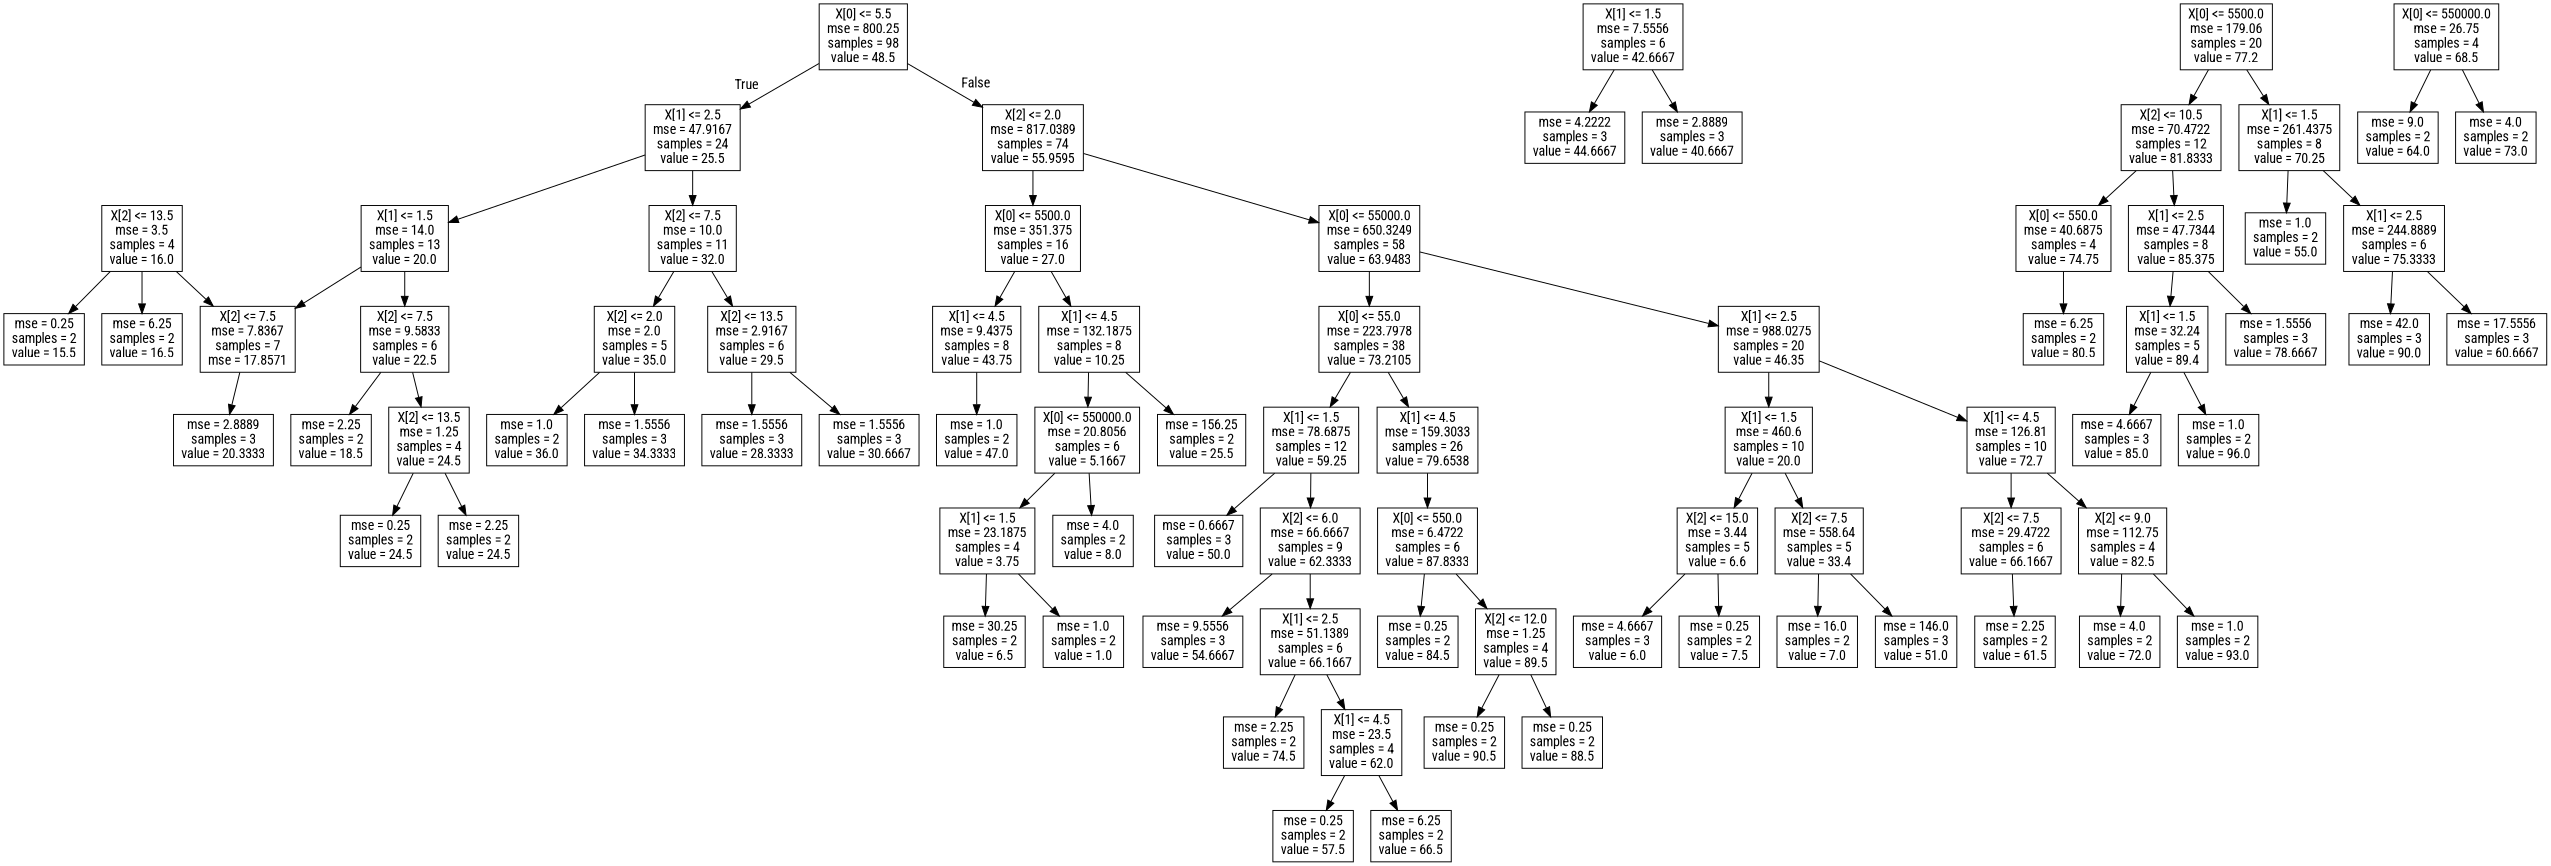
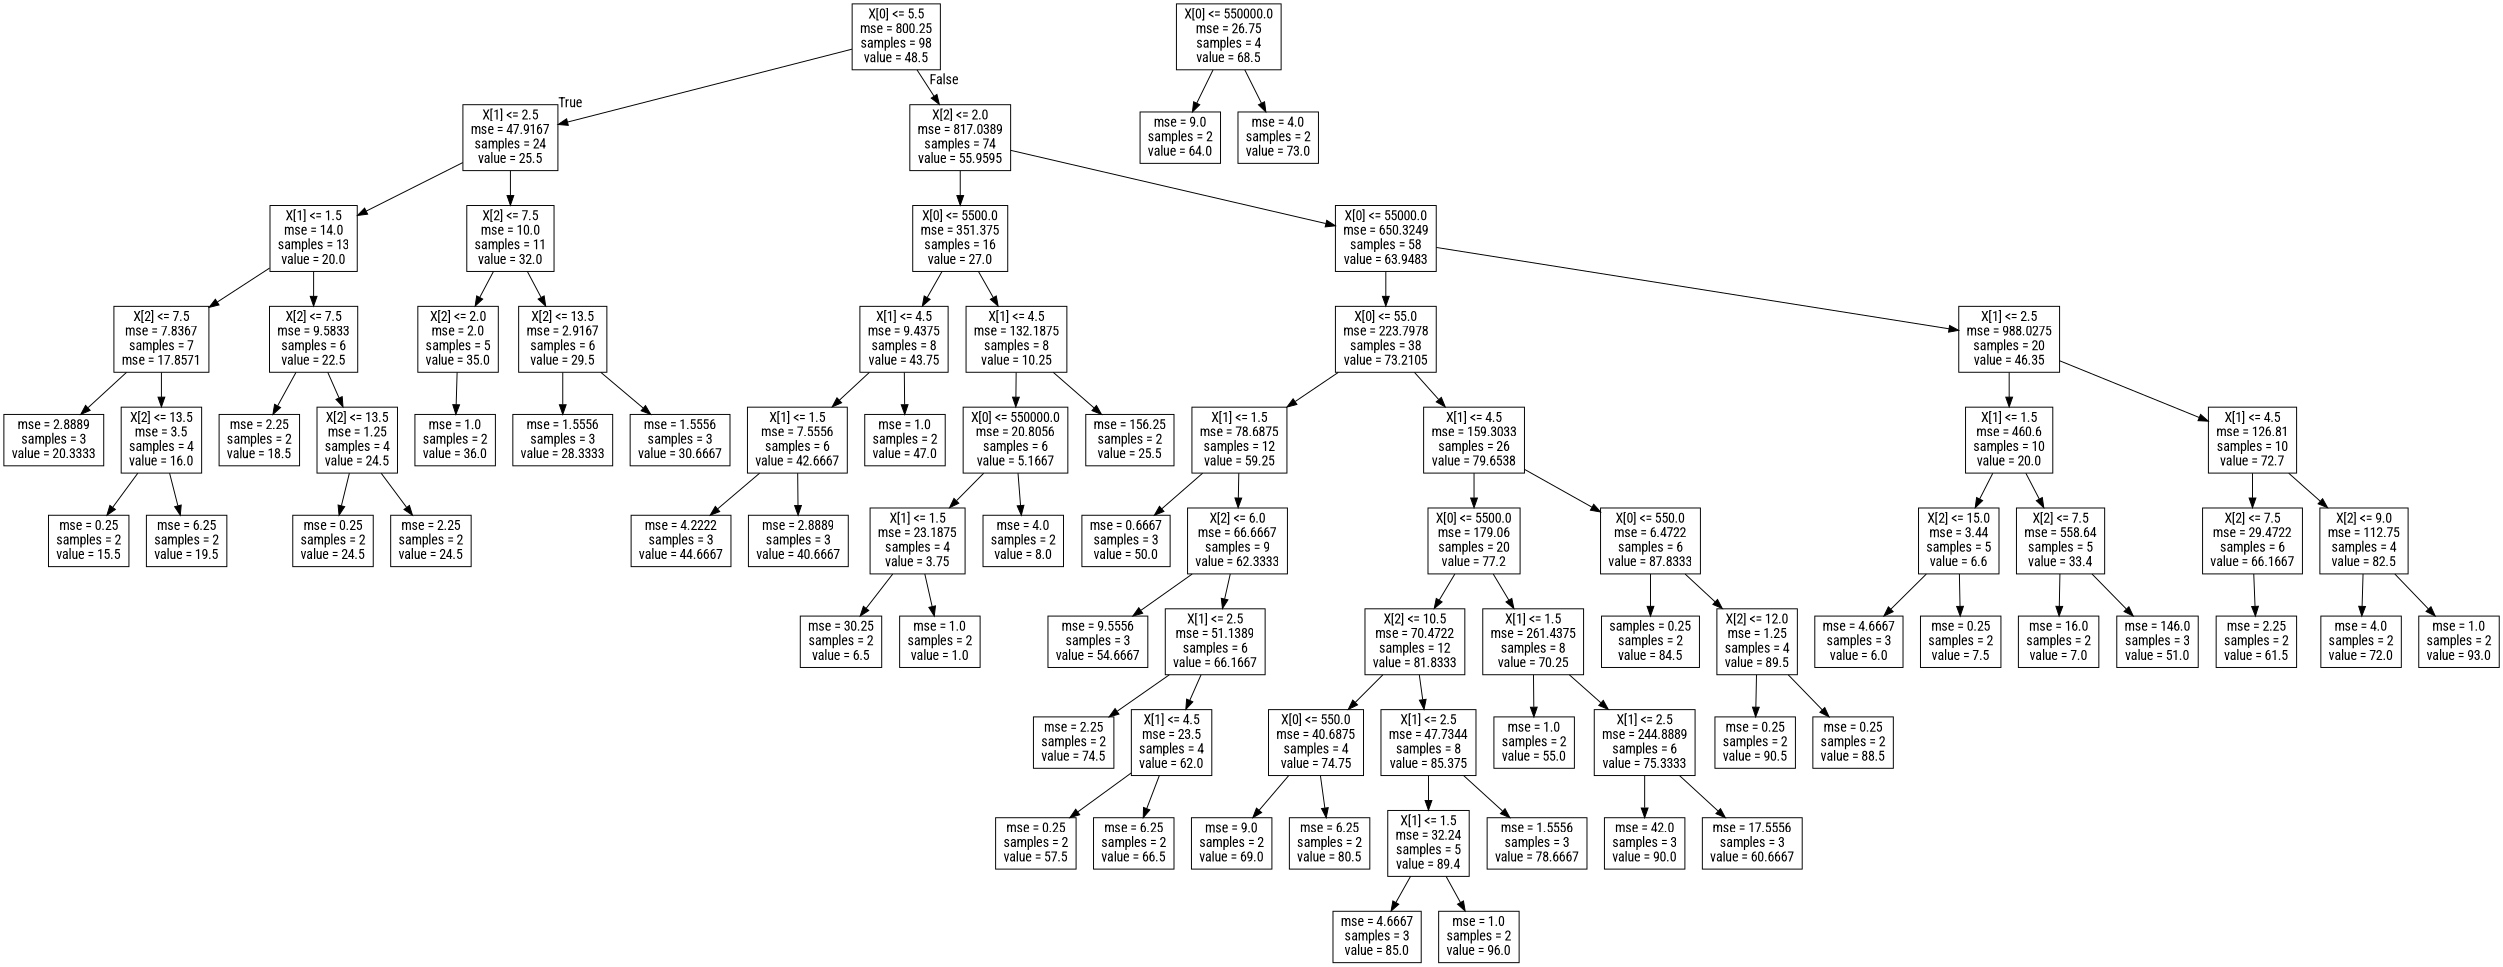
  digraph {
    fontname="Roboto Condensed"
    node [fontname="Roboto Condensed" shape=box]
    edge [fontname="Roboto Condensed"]
    n1 [label="X[0] <= 5.5\nmse = 800.25\nsamples = 98\nvalue = 48.5"]
    n2 [label="X[1] <= 2.5\nmse = 47.9167\nsamples = 24\nvalue = 25.5"]
    n3 [label="X[2] <= 2.0\nmse = 817.0389\nsamples = 74\nvalue = 55.9595"]
    n4 [label="X[1] <= 1.5\nmse = 14.0\nsamples = 13\nvalue = 20.0"]
    n5 [label="X[2] <= 7.5\nmse = 10.0\nsamples = 11\nvalue = 32.0"]
    n6 [label="X[0] <= 5500.0\nmse = 351.375\nsamples = 16\nvalue = 27.0"]
    n7 [label="X[0] <= 55000.0\nmse = 650.3249\nsamples = 58\nvalue = 63.9483"]
    n8 [label="X[2] <= 7.5\nmse = 7.8367\nsamples = 7\nmse = 17.8571"]
    n9 [label="X[2] <= 7.5\nmse = 9.5833\nsamples = 6\nvalue = 22.5"]
    n10 [label="X[2] <= 2.0\nmse = 2.0\nsamples = 5\nvalue = 35.0"]
    n11 [label="X[2] <= 13.5\nmse = 2.9167\nsamples = 6\nvalue = 29.5"]
    n12 [label="mse = 2.8889\nsamples = 3\nvalue = 20.3333"]
    n13 [label="X[2] <= 13.5\nmse = 3.5\nsamples = 4\nvalue = 16.0"]
    n14 [label="mse = 2.25\nsamples = 2\nvalue = 18.5"]
    n15 [label="X[2] <= 13.5\nmse = 1.25\nsamples = 4\nvalue = 24.5"]
    n16 [label="mse = 0.25\nsamples = 2\nvalue = 15.5"]
-   n17 [label="mse = 6.25\nsamples = 2\nvalue = 16.5"]
+   n17 [label="mse = 6.25\nsamples = 2\nvalue = 19.5"]
    n18 [label="mse = 0.25\nsamples = 2\nvalue = 24.5"]
    n19 [label="mse = 2.25\nsamples = 2\nvalue = 24.5"]
    n20 [label="mse = 1.0\nsamples = 2\nvalue = 36.0"]
-   n21 [label="mse = 1.5556\nsamples = 3\nvalue = 34.3333"]
    n22 [label="mse = 1.5556\nsamples = 3\nvalue = 28.3333"]
    n23 [label="mse = 1.5556\nsamples = 3\nvalue = 30.6667"]
    n24 [label="X[1] <= 4.5\nmse = 9.4375\nsamples = 8\nvalue = 43.75"]
    n25 [label="X[1] <= 4.5\nmse = 132.1875\nsamples = 8\nvalue = 10.25"]
    n26 [label="X[0] <= 55.0\nmse = 223.7978\nsamples = 38\nvalue = 73.2105"]
    n27 [label="X[1] <= 2.5\nmse = 988.0275\nsamples = 20\nvalue = 46.35"]
    n28 [label="X[1] <= 1.5\nmse = 7.5556\nsamples = 6\nvalue = 42.6667"]
    n29 [label="mse = 1.0\nsamples = 2\nvalue = 47.0"]
    n30 [label="X[0] <= 550000.0\nmse = 20.8056\nsamples = 6\nvalue = 5.1667"]
    n31 [label="mse = 156.25\nsamples = 2\nvalue = 25.5"]
    n32 [label="mse = 4.2222\nsamples = 3\nvalue = 44.6667"]
    n33 [label="mse = 2.8889\nsamples = 3\nvalue = 40.6667"]
    n34 [label="X[1] <= 1.5\nmse = 23.1875\nsamples = 4\nvalue = 3.75"]
    n35 [label="mse = 4.0\nsamples = 2\nvalue = 8.0"]
    n36 [label="mse = 30.25\nsamples = 2\nvalue = 6.5"]
    n37 [label="mse = 1.0\nsamples = 2\nvalue = 1.0"]
    n38 [label="X[1] <= 1.5\nmse = 78.6875\nsamples = 12\nvalue = 59.25"]
    n39 [label="X[1] <= 4.5\nmse = 159.3033\nsamples = 26\nvalue = 79.6538"]
    n40 [label="X[1] <= 1.5\nmse = 460.6\nsamples = 10\nvalue = 20.0"]
    n41 [label="X[1] <= 4.5\nmse = 126.81\nsamples = 10\nvalue = 72.7"]
    n42 [label="mse = 0.6667\nsamples = 3\nvalue = 50.0"]
    n43 [label="X[2] <= 6.0\nmse = 66.6667\nsamples = 9\nvalue = 62.3333"]
    n44 [label="X[0] <= 5500.0\nmse = 179.06\nsamples = 20\nvalue = 77.2"]
    n45 [label="X[0] <= 550.0\nmse = 6.4722\nsamples = 6\nvalue = 87.8333"]
    n46 [label="mse = 9.5556\nsamples = 3\nvalue = 54.6667"]
    n47 [label="X[1] <= 2.5\nmse = 51.1389\nsamples = 6\nvalue = 66.1667"]
    n48 [label="mse = 2.25\nsamples = 2\nvalue = 74.5"]
    n49 [label="X[1] <= 4.5\nmse = 23.5\nsamples = 4\nvalue = 62.0"]
    n50 [label="mse = 0.25\nsamples = 2\nvalue = 57.5"]
    n51 [label="mse = 6.25\nsamples = 2\nvalue = 66.5"]
    n52 [label="X[2] <= 10.5\nmse = 70.4722\nsamples = 12\nvalue = 81.8333"]
    n53 [label="X[1] <= 1.5\nmse = 261.4375\nsamples = 8\nvalue = 70.25"]
-   n54 [label="mse = 0.25\nsamples = 2\nvalue = 84.5"]
+   n54 [label="samples = 0.25\nsamples = 2\nvalue = 84.5"]
    n55 [label="X[2] <= 12.0\nmse = 1.25\nsamples = 4\nvalue = 89.5"]
    n56 [label="X[0] <= 550.0\nmse = 40.6875\nsamples = 4\nvalue = 74.75"]
    n57 [label="X[1] <= 2.5\nmse = 47.7344\nsamples = 8\nvalue = 85.375"]
    n58 [label="mse = 1.0\nsamples = 2\nvalue = 55.0"]
    n59 [label="X[1] <= 2.5\nmse = 244.8889\nsamples = 6\nvalue = 75.3333"]
+   n60 [label="mse = 9.0\nsamples = 2\nvalue = 69.0"]
    n61 [label="mse = 6.25\nsamples = 2\nvalue = 80.5"]
    n62 [label="X[1] <= 1.5\nmse = 32.24\nsamples = 5\nvalue = 89.4"]
    n63 [label="mse = 1.5556\nsamples = 3\nvalue = 78.6667"]
    n64 [label="mse = 4.6667\nsamples = 3\nvalue = 85.0"]
    n65 [label="mse = 1.0\nsamples = 2\nvalue = 96.0"]
    n66 [label="mse = 42.0\nsamples = 3\nvalue = 90.0"]
    n67 [label="mse = 17.5556\nsamples = 3\nvalue = 60.6667"]
    n68 [label="mse = 0.25\nsamples = 2\nvalue = 90.5"]
    n69 [label="mse = 0.25\nsamples = 2\nvalue = 88.5"]
    n70 [label="X[2] <= 15.0\nmse = 3.44\nsamples = 5\nvalue = 6.6"]
    n71 [label="X[2] <= 7.5\nmse = 558.64\nsamples = 5\nvalue = 33.4"]
    n72 [label="X[2] <= 7.5\nmse = 29.4722\nsamples = 6\nvalue = 66.1667"]
    n73 [label="X[2] <= 9.0\nmse = 112.75\nsamples = 4\nvalue = 82.5"]
    n74 [label="mse = 4.6667\nsamples = 3\nvalue = 6.0"]
    n75 [label="mse = 0.25\nsamples = 2\nvalue = 7.5"]
    n76 [label="mse = 16.0\nsamples = 2\nvalue = 7.0"]
    n77 [label="mse = 146.0\nsamples = 3\nvalue = 51.0"]
    n78 [label="mse = 2.25\nsamples = 2\nvalue = 61.5"]
    n79 [label="mse = 4.0\nsamples = 2\nvalue = 72.0"]
    n80 [label="mse = 1.0\nsamples = 2\nvalue = 93.0"]
    n81 [label="X[0] <= 550000.0\nmse = 26.75\nsamples = 4\nvalue = 68.5"]
    n82 [label="mse = 9.0\nsamples = 2\nvalue = 64.0"]
    n83 [label="mse = 4.0\nsamples = 2\nvalue = 73.0"]
    n1 -> n2 [headlabel=True labelangle=45 labeldistance=2.5]
    n1 -> n3 [headlabel=False labelangle=-45 labeldistance=2.5]
    n2 -> n4
    n2 -> n5
    n3 -> n6
    n3 -> n7
    n4 -> n8
    n4 -> n9
    n5 -> n10
    n5 -> n11
    n6 -> n24
    n6 -> n25
    n7 -> n26
    n7 -> n27
    n8 -> n12
-   n13 -> n8
+   n8 -> n13
    n9 -> n14
    n9 -> n15
    n10 -> n20
-   n10 -> n21
    n11 -> n22
    n11 -> n23
    n13 -> n16
    n13 -> n17
    n15 -> n18
    n15 -> n19
+   n24 -> n28
    n24 -> n29
    n25 -> n30
    n25 -> n31
    n26 -> n38
    n26 -> n39
    n27 -> n40
    n27 -> n41
    n28 -> n32
    n28 -> n33
    n30 -> n34
    n30 -> n35
    n34 -> n36
    n34 -> n37
    n38 -> n42
    n38 -> n43
+   n39 -> n44
    n39 -> n45
    n40 -> n70
    n40 -> n71
    n41 -> n72
    n41 -> n73
    n43 -> n46
    n43 -> n47
    n44 -> n52
    n44 -> n53
    n45 -> n54
    n45 -> n55
    n47 -> n48
    n47 -> n49
    n49 -> n50
    n49 -> n51
    n52 -> n56
    n52 -> n57
    n53 -> n58
    n53 -> n59
    n55 -> n68
    n55 -> n69
+   n56 -> n60
    n56 -> n61
    n57 -> n62
    n57 -> n63
    n59 -> n66
    n59 -> n67
    n62 -> n64
    n62 -> n65
    n70 -> n74
    n70 -> n75
    n71 -> n76
    n71 -> n77
    n72 -> n78
    n73 -> n79
    n73 -> n80
    n81 -> n82
    n81 -> n83
  }
